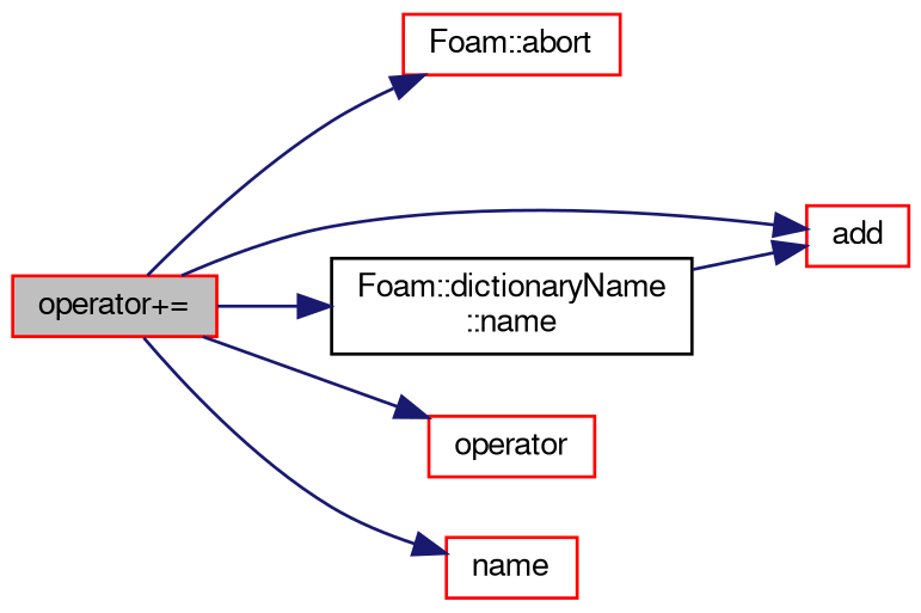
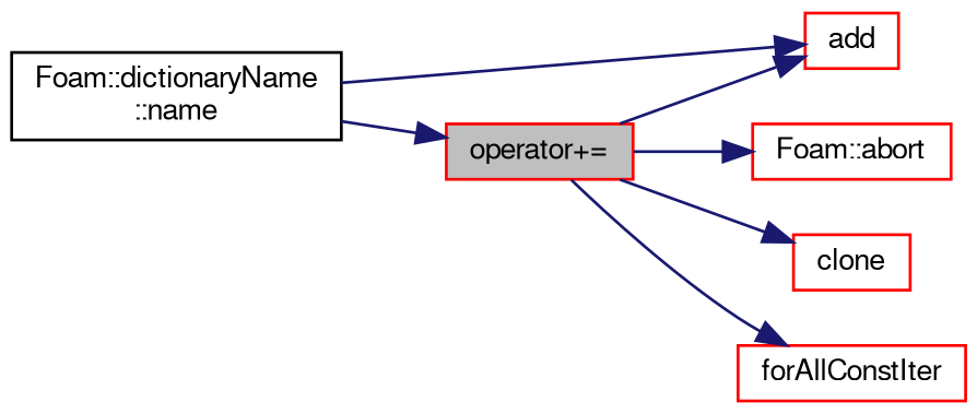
  digraph {
    rankdir=LR
    node [color=red fontname=FreeSans fontsize=10 shape=record]
    edge [color=midnightblue fontname=FreeSans fontsize=10 labelfontname=FreeSans labelfontsize=10 style=solid]
    n1 [fillcolor=grey75 fontcolor=black height=0.2 label="operator+=" style=filled width=0.4]
    n2 [height=0.2 label="Foam::abort" width=0.4]
    n3 [height=0.2 label=add width=0.4]
    n4 [color=black height=0.2 label="Foam::dictionaryName\l::name" width=0.4]
-   n5 [height=0.2 label=operator width=0.4]
-   n6 [height=0.2 label=name width=0.4]
+   n5 [height=0.2 label=clone width=0.4]
+   n6 [height=0.2 label=forAllConstIter width=0.4]
    n1 -> n2
    n1 -> n3
-   n1 -> n4
+   n4 -> n1
    n1 -> n5
    n1 -> n6
    n4 -> n3
  }
